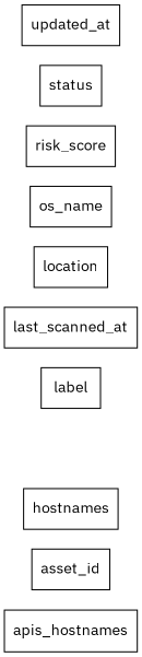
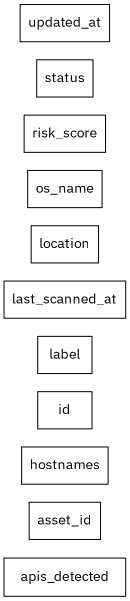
  digraph {
    concentrate=true
    rankdir=LR
    splines=false
    fontname="IBM Plex Sans"
    node [shape=record fontname="IBM Plex Sans"]
-   apis_detected [label=apis_hostnames]
+   apis_detected
    asset_id
    hostnames
+   id
    label
    last_scanned_at
    location
    os_name
    risk_score
    status
    updated_at
  }
